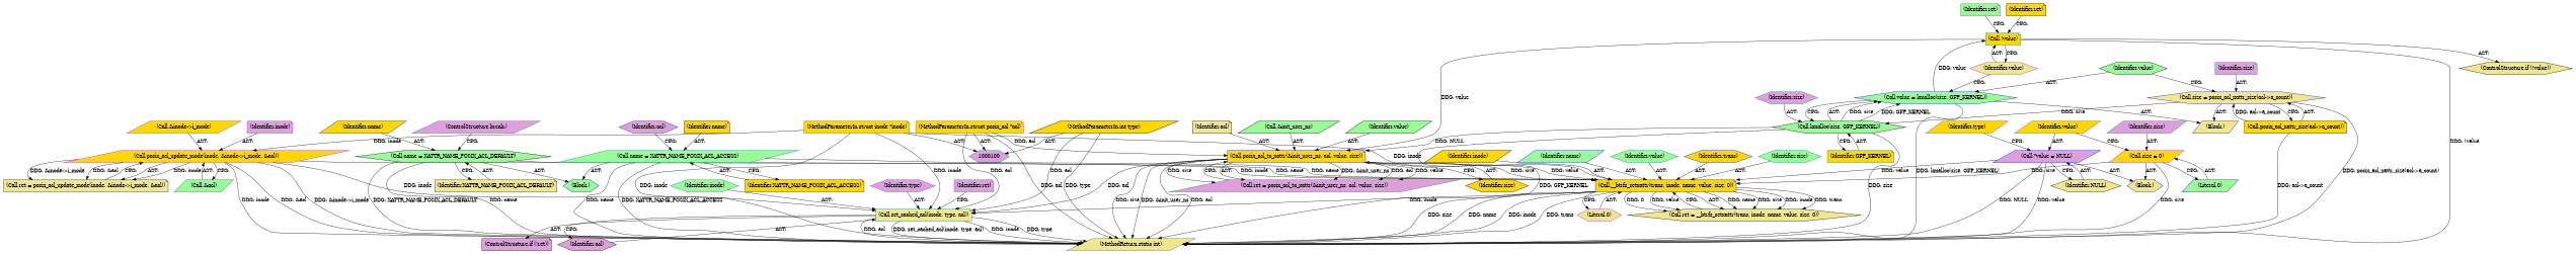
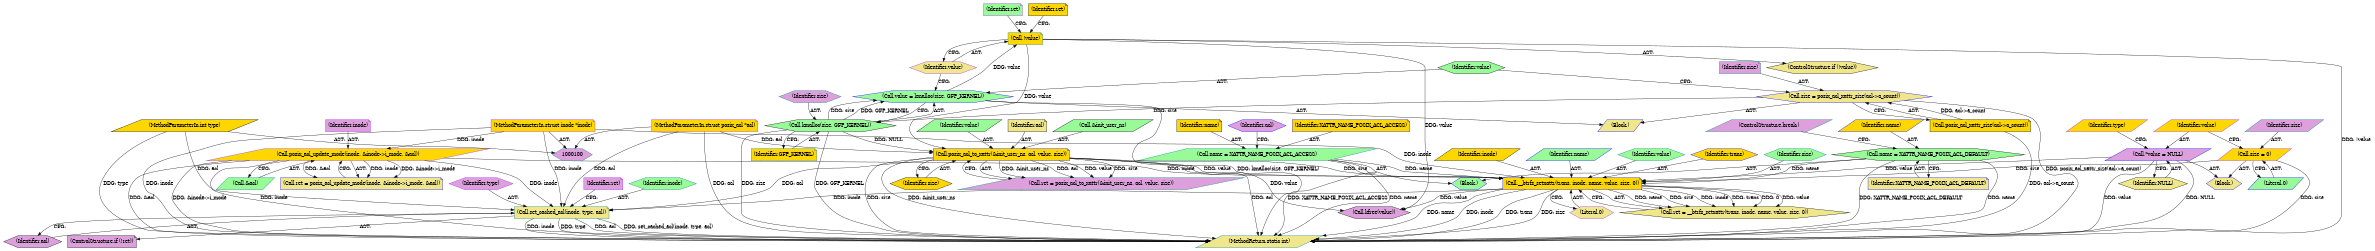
  digraph {
    node [color=black fillcolor=gold shape=hexagon style=filled]
    n1 [color=teal fillcolor=khaki label="(Call,set_cached_acl(inode, type, acl))" shape=note]
    n2 [fillcolor=plum label="(Identifier,acl)"]
    n3 [color=teal fillcolor=khaki label="(MethodReturn,static int)" shape=parallelogram]
    n4 [fillcolor=plum label="(ControlStructure,if (!ret))" shape=note]
    n5 [color=purple label="(Call,posix_acl_update_mode(inode, &inode->i_mode, &acl))" shape=parallelogram]
    n6 [color=blue label="(Call,__btrfs_setxattr(trans, inode, name, value, size, 0))" shape=note]
    n7 [color=teal fillcolor=palegreen label="(Call,&acl)" shape=parallelogram]
    n8 [color=blue fillcolor=khaki label="(Call,ret = posix_acl_update_mode(inode, &inode->i_mode, &acl))" shape=note]
    n9 [color=purple fillcolor=khaki label="(Literal,0)"]
+   n10 [fillcolor=plum label="(Call,kfree(value))"]
    n11 [fillcolor=khaki label="(Call,ret = __btrfs_setxattr(trans, inode, name, value, size, 0))"]
    n12 [color=purple label="(MethodParameterIn,struct inode *inode)" shape=note]
    1000100 [color=teal fillcolor=plum]
    n14 [fillcolor=palegreen label="(Call,name = XATTR_NAME_POSIX_ACL_DEFAULT)"]
    n15 [color=blue fillcolor=palegreen label="(Block,)"]
    n16 [color=blue fillcolor=khaki label="(Identifier,XATTR_NAME_POSIX_ACL_DEFAULT)" shape=note]
    n17 [color=teal fillcolor=palegreen label="(Call,name = XATTR_NAME_POSIX_ACL_ACCESS)" shape=parallelogram]
    n18 [color=blue label="(Identifier,XATTR_NAME_POSIX_ACL_ACCESS)" shape=note]
    n19 [color=blue label="(Call,posix_acl_to_xattr(&init_user_ns, acl, value, size))" shape=note]
    n20 [label="(Identifier,size)"]
    n21 [color=teal fillcolor=plum label="(Call,ret = posix_acl_to_xattr(&init_user_ns, acl, value, size))" shape=parallelogram]
    n22 [color=purple label="(MethodParameterIn,struct posix_acl *acl)" shape=note]
    n23 [color=teal label="(Call,!value)" shape=note]
    n24 [color=purple fillcolor=khaki label="(Identifier,value)"]
    n25 [fillcolor=khaki label="(ControlStructure,if (!value))"]
    n26 [color=blue fillcolor=palegreen label="(Call,value = kmalloc(size, GFP_KERNEL))"]
    n27 [fillcolor=palegreen label="(Call,kmalloc(size, GFP_KERNEL))"]
    n28 [color=blue fillcolor=khaki label="(Block,)" shape=parallelogram]
    n29 [color=teal label="(Identifier,GFP_KERNEL)" shape=note]
    n30 [color=blue fillcolor=khaki label="(Call,size = posix_acl_xattr_size(acl->a_count))"]
    n31 [label="(Call,posix_acl_xattr_size(acl->a_count))" shape=note]
    n32 [color=blue fillcolor=plum label="(Call,*value = NULL)" shape=parallelogram]
    n33 [color=blue fillcolor=khaki label="(Block,)"]
    n34 [fillcolor=khaki label="(Identifier,NULL)"]
    n35 [color=purple label="(Call,size = 0)" shape=parallelogram]
    n36 [color=blue fillcolor=palegreen label="(Literal,0)" shape=parallelogram]
    n37 [label="(MethodParameterIn,int type)" shape=parallelogram]
    n38 [fillcolor=palegreen label="(Identifier,value)"]
    n39 [color=purple label="(Identifier,type)" shape=parallelogram]
    n40 [label="(Identifier,inode)" shape=parallelogram]
    n41 [color=purple fillcolor=plum label="(Identifier,inode)" shape=note]
    n42 [color=teal fillcolor=plum label="(Identifier,size)"]
    n43 [color=blue fillcolor=palegreen label="(Identifier,name)" shape=parallelogram]
    n44 [color=teal fillcolor=plum label="(ControlStructure,break;)" shape=parallelogram]
    n45 [color=teal fillcolor=plum label="(Identifier,size)" shape=note]
    n46 [color=purple fillcolor=plum label="(Identifier,ret)" shape=note]
    n47 [color=purple fillcolor=palegreen label="(Identifier,ret)" shape=note]
    n48 [fillcolor=khaki label="(Identifier,acl)" shape=note]
    n49 [color=teal fillcolor=palegreen label="(Identifier,value)"]
    n50 [label="(Identifier,ret)" shape=note]
    n51 [color=blue label="(Identifier,name)" shape=parallelogram]
    n52 [color=blue label="(Identifier,trans)"]
    n53 [color=teal fillcolor=palegreen label="(Identifier,inode)"]
    n54 [fillcolor=palegreen label="(Call,&init_user_ns)" shape=parallelogram]
    n55 [color=purple label="(Identifier,value)" shape=parallelogram]
-   n56 [color=purple label="(Call,&inode->i_mode)" shape=parallelogram]
    n57 [color=teal fillcolor=palegreen label="(Identifier,size)"]
    n58 [color=purple fillcolor=plum label="(Identifier,type)"]
    n59 [label="(Identifier,name)" shape=note]
    n60 [color=teal fillcolor=plum label="(Identifier,size)" shape=parallelogram]
    n61 [fillcolor=palegreen label="(Identifier,value)" shape=parallelogram]
    n62 [color=blue fillcolor=plum label="(Identifier,acl)"]
    n1 -> n2 [label="CFG: "]
    n1 -> n3 [label="DDG: acl"]
    n1 -> n3 [label="DDG: set_cached_acl(inode, type, acl)"]
    n1 -> n3 [label="DDG: inode"]
    n1 -> n3 [label="DDG: type"]
    n1 -> n4 [label="AST: "]
    n2 -> n1 [label="AST: "]
    n5 -> n1 [label="DDG: inode"]
    n5 -> n3 [label="DDG: &inode->i_mode"]
    n5 -> n3 [label="DDG: inode"]
    n5 -> n3 [label="DDG: &acl"]
    n5 -> n6 [label="DDG: inode"]
    n5 -> n7 [label="CFG: "]
    n5 -> n8 [label="AST: "]
    n5 -> n8 [label="DDG: inode"]
    n5 -> n8 [label="DDG: &inode->i_mode"]
    n5 -> n8 [label="DDG: &acl"]
    n6 -> n1 [label="DDG: inode"]
    n6 -> n3 [label="DDG: name"]
    n6 -> n3 [label="DDG: inode"]
    n6 -> n3 [label="DDG: trans"]
    n6 -> n3 [label="DDG: size"]
    n6 -> n9 [label="CFG: "]
+   n6 -> n10 [label="DDG: value"]
    n6 -> n11 [label="AST: "]
    n6 -> n11 [label="DDG: name"]
    n6 -> n11 [label="DDG: size"]
    n6 -> n11 [label="DDG: inode"]
    n6 -> n11 [label="DDG: trans"]
    n6 -> n11 [label="DDG: 0"]
    n6 -> n11 [label="DDG: value"]
    n7 -> n5 [label="AST: "]
    n8 -> n5 [label="CFG: "]
    n9 -> n6 [label="AST: "]
    n11 -> n6 [label="CFG: "]
    n12 -> n1 [label="DDG: inode"]
    n12 -> n3 [label="DDG: inode"]
    n12 -> n5 [label="DDG: inode"]
    n12 -> n6 [label="DDG: inode"]
    n12 -> 1000100 [label="AST: "]
    n14 -> n3 [label="DDG: XATTR_NAME_POSIX_ACL_DEFAULT"]
    n14 -> n3 [label="DDG: name"]
    n14 -> n6 [label="DDG: name"]
    n14 -> n15 [label="AST: "]
    n14 -> n16 [label="CFG: "]
    n16 -> n14 [label="AST: "]
    n17 -> n3 [label="DDG: name"]
    n17 -> n3 [label="DDG: XATTR_NAME_POSIX_ACL_ACCESS"]
    n17 -> n6 [label="DDG: name"]
    n17 -> n15 [label="AST: "]
-   n17 -> n18 [label="CFG: "]
    n18 -> n17 [label="AST: "]
    n19 -> n1 [label="DDG: acl"]
    n19 -> n3 [label="DDG: size"]
    n19 -> n3 [label="DDG: &init_user_ns"]
    n19 -> n3 [label="DDG: acl"]
    n19 -> n6 [label="DDG: value"]
    n19 -> n6 [label="DDG: size"]
+   n19 -> n10 [label="DDG: value"]
    n19 -> n20 [label="CFG: "]
    n19 -> n21 [label="AST: "]
    n19 -> n21 [label="DDG: &init_user_ns"]
    n19 -> n21 [label="DDG: acl"]
    n19 -> n21 [label="DDG: value"]
    n19 -> n21 [label="DDG: size"]
    n20 -> n19 [label="AST: "]
    n21 -> n19 [label="CFG: "]
    n22 -> n1 [label="DDG: acl"]
    n22 -> n3 [label="DDG: acl"]
    n22 -> 1000100 [label="AST: "]
    n22 -> n19 [label="DDG: acl"]
    n23 -> n3 [label="DDG: !value"]
+   n23 -> n10 [label="DDG: value"]
    n23 -> n19 [label="DDG: value"]
    n23 -> n24 [label="CFG: "]
    n23 -> n25 [label="AST: "]
    n24 -> n23 [label="AST: "]
    n24 -> n26 [label="CFG: "]
    n26 -> n3 [label="DDG: kmalloc(size, GFP_KERNEL)"]
    n26 -> n23 [label="DDG: value"]
    n26 -> n27 [label="CFG: "]
    n26 -> n28 [label="AST: "]
    n27 -> n3 [label="DDG: GFP_KERNEL"]
    n27 -> n3 [label="DDG: size"]
    n27 -> n19 [label="DDG: NULL"]
    n27 -> n26 [label="AST: "]
    n27 -> n26 [label="DDG: size"]
    n27 -> n26 [label="DDG: GFP_KERNEL"]
    n27 -> n29 [label="CFG: "]
    n29 -> n27 [label="AST: "]
    n30 -> n3 [label="DDG: posix_acl_xattr_size(acl->a_count)"]
    n30 -> n27 [label="DDG: size"]
    n30 -> n28 [label="AST: "]
    n30 -> n31 [label="CFG: "]
    n31 -> n3 [label="DDG: acl->a_count"]
    n31 -> n30 [label="AST: "]
    n31 -> n30 [label="DDG: acl->a_count"]
    n32 -> n3 [label="DDG: value"]
    n32 -> n3 [label="DDG: NULL"]
    n32 -> n6 [label="DDG: value"]
    n32 -> n33 [label="AST: "]
    n32 -> n34 [label="CFG: "]
    n34 -> n32 [label="AST: "]
    n35 -> n3 [label="DDG: size"]
    n35 -> n6 [label="DDG: size"]
    n35 -> n33 [label="AST: "]
    n35 -> n36 [label="CFG: "]
    n36 -> n35 [label="AST: "]
    n37 -> n1 [label="DDG: acl"]
    n37 -> n3 [label="DDG: type"]
    n37 -> 1000100 [label="AST: "]
    n38 -> n26 [label="AST: "]
    n38 -> n30 [label="CFG: "]
    n39 -> n32 [label="CFG: "]
    n40 -> n6 [label="AST: "]
    n41 -> n5 [label="AST: "]
    n42 -> n27 [label="AST: "]
    n43 -> n6 [label="AST: "]
    n44 -> n14 [label="CFG: "]
    n45 -> n30 [label="AST: "]
    n46 -> n1 [label="CFG: "]
    n47 -> n23 [label="CFG: "]
    n48 -> n19 [label="AST: "]
    n49 -> n6 [label="AST: "]
    n50 -> n23 [label="CFG: "]
    n51 -> n14 [label="AST: "]
    n52 -> n6 [label="AST: "]
    n53 -> n1 [label="AST: "]
    n54 -> n19 [label="AST: "]
    n55 -> n32 [label="AST: "]
    n55 -> n35 [label="CFG: "]
-   n56 -> n5 [label="AST: "]
    n57 -> n6 [label="AST: "]
    n58 -> n1 [label="AST: "]
    n59 -> n17 [label="AST: "]
    n60 -> n35 [label="AST: "]
    n61 -> n19 [label="AST: "]
    n62 -> n17 [label="CFG: "]
  }
